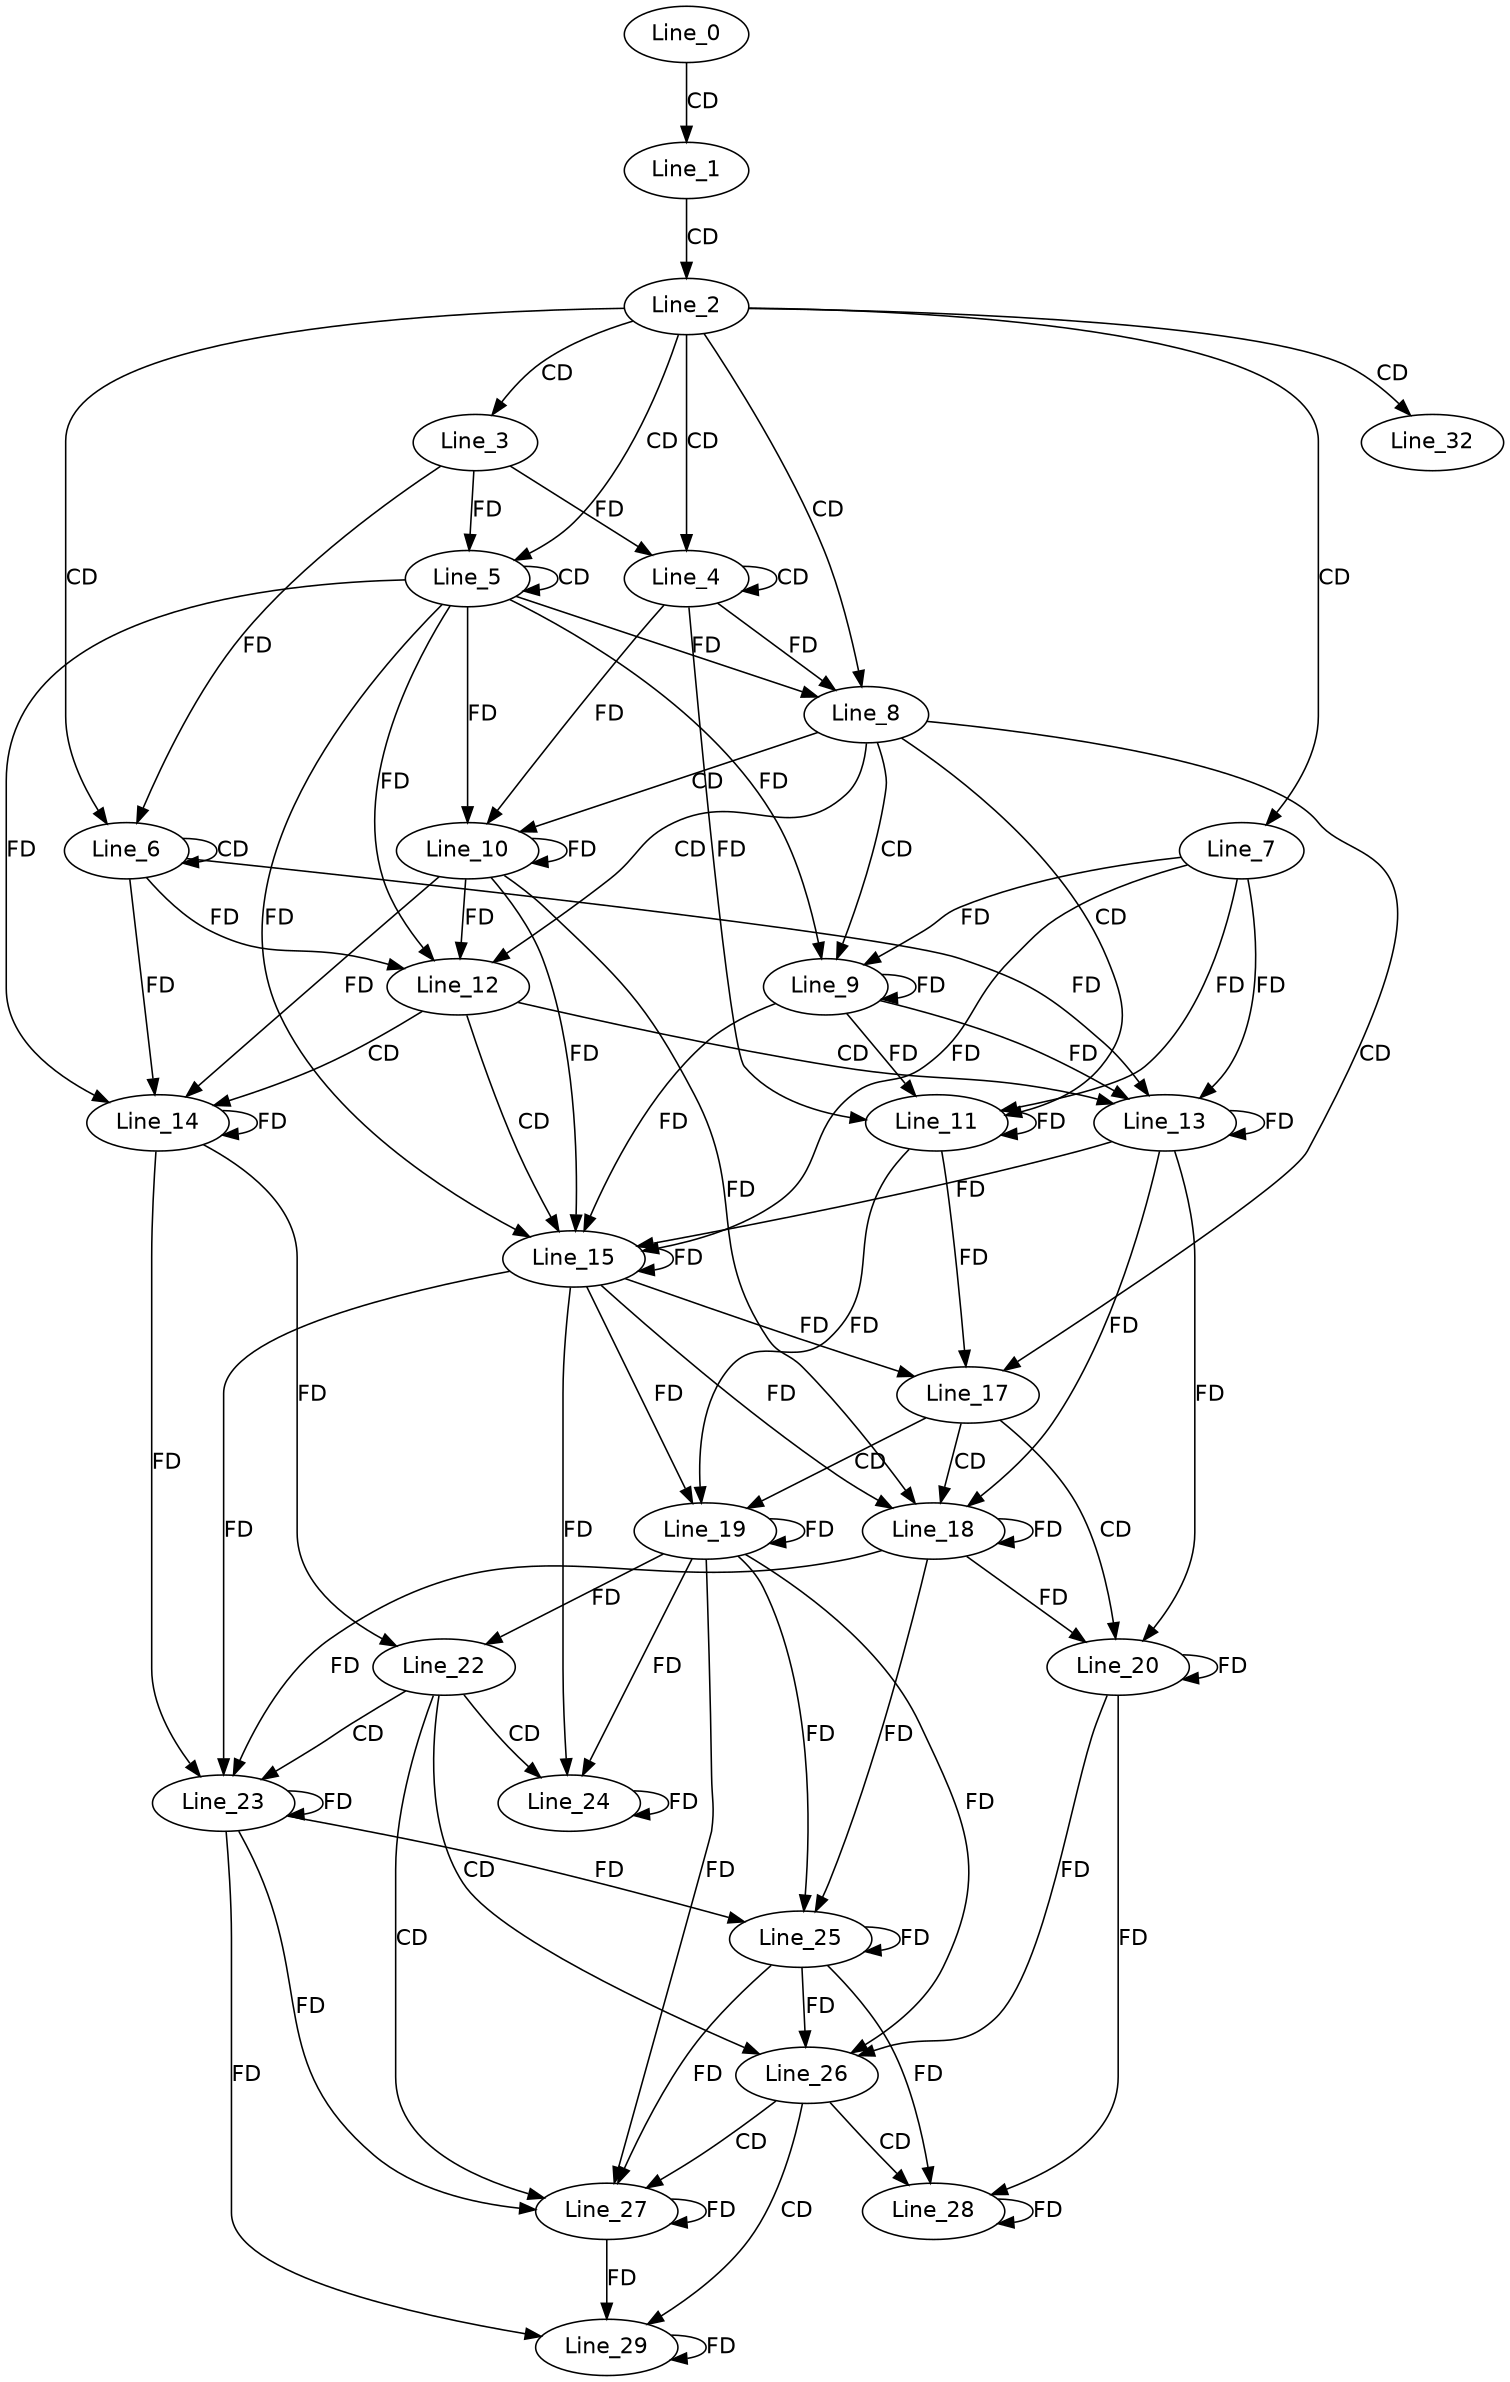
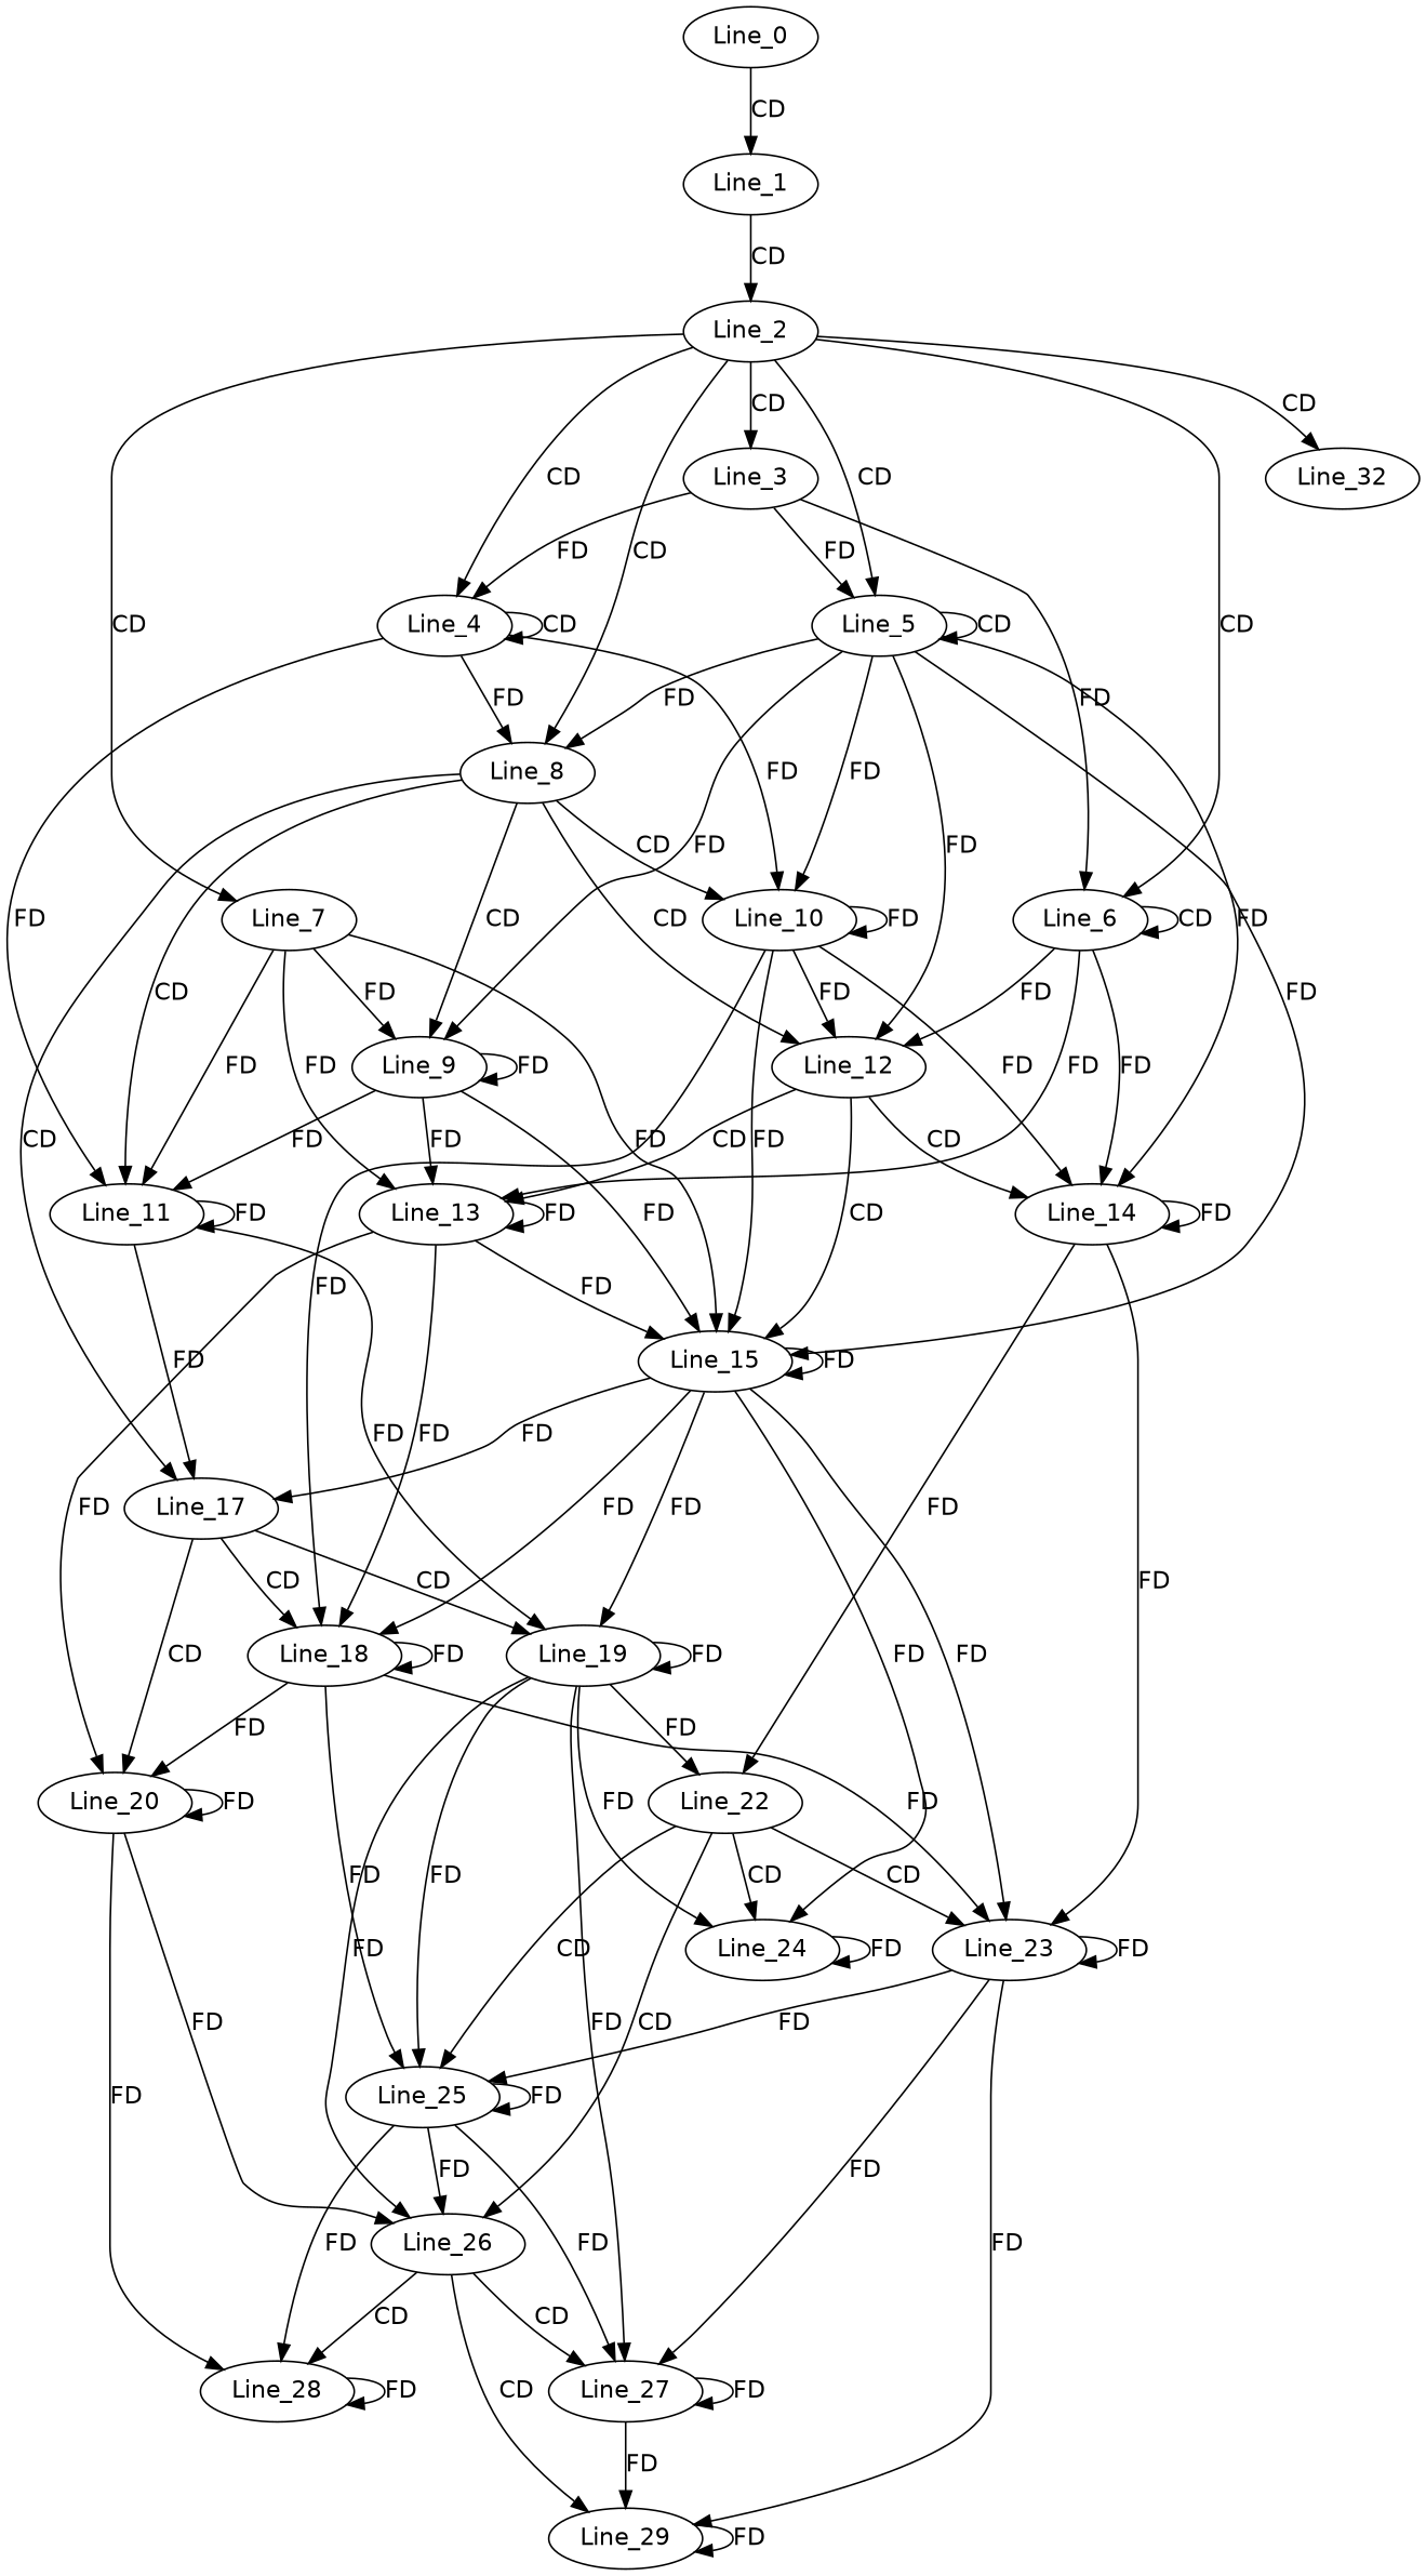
  digraph {
    fontname="DejaVu Sans"
    node [fontname="DejaVu Sans"]
    edge [fontname="DejaVu Sans"]
    Line_0
    Line_1
    Line_2
    Line_3
    Line_4
    Line_5
    Line_6
    Line_7
    Line_8
    Line_32
    Line_10
    Line_11
    Line_9
    Line_12
    Line_14
    Line_15
    Line_13
    Line_17
    Line_18
    Line_19
    Line_22
    Line_23
    Line_24
    Line_20
    Line_25
    Line_26
    Line_27
    Line_28
    Line_29
    Line_0 -> Line_1 [label=CD]
    Line_1 -> Line_2 [label=CD]
    Line_2 -> Line_3 [label=CD]
    Line_2 -> Line_4 [label=CD]
    Line_2 -> Line_5 [label=CD]
    Line_2 -> Line_6 [label=CD]
    Line_2 -> Line_7 [label=CD]
    Line_2 -> Line_8 [label=CD]
    Line_2 -> Line_32 [label=CD]
    Line_3 -> Line_4 [label=FD]
    Line_3 -> Line_5 [label=FD]
    Line_3 -> Line_6 [label=FD]
    Line_4 -> Line_4 [label=CD]
    Line_4 -> Line_8 [label=FD]
    Line_4 -> Line_10 [label=FD]
    Line_4 -> Line_11 [label=FD]
    Line_5 -> Line_5 [label=CD]
    Line_5 -> Line_8 [label=FD]
    Line_5 -> Line_10 [label=FD]
    Line_5 -> Line_9 [label=FD]
    Line_5 -> Line_12 [label=FD]
    Line_5 -> Line_14 [label=FD]
    Line_5 -> Line_15 [label=FD]
    Line_6 -> Line_6 [label=CD]
    Line_6 -> Line_12 [label=FD]
    Line_6 -> Line_14 [label=FD]
    Line_6 -> Line_13 [label=FD]
    Line_7 -> Line_11 [label=FD]
    Line_7 -> Line_9 [label=FD]
    Line_7 -> Line_15 [label=FD]
    Line_7 -> Line_13 [label=FD]
    Line_8 -> Line_10 [label=CD]
    Line_8 -> Line_11 [label=CD]
    Line_8 -> Line_9 [label=CD]
    Line_8 -> Line_12 [label=CD]
    Line_8 -> Line_17 [label=CD]
    Line_10 -> Line_10 [label=FD]
    Line_10 -> Line_12 [label=FD]
    Line_10 -> Line_14 [label=FD]
    Line_10 -> Line_15 [label=FD]
    Line_10 -> Line_18 [label=FD]
    Line_11 -> Line_11 [label=FD]
    Line_11 -> Line_17 [label=FD]
    Line_11 -> Line_19 [label=FD]
    Line_9 -> Line_11 [label=FD]
    Line_9 -> Line_9 [label=FD]
    Line_9 -> Line_15 [label=FD]
    Line_9 -> Line_13 [label=FD]
    Line_12 -> Line_14 [label=CD]
    Line_12 -> Line_15 [label=CD]
    Line_12 -> Line_13 [label=CD]
    Line_14 -> Line_14 [label=FD]
    Line_14 -> Line_22 [label=FD]
    Line_14 -> Line_23 [label=FD]
    Line_15 -> Line_15 [label=FD]
    Line_15 -> Line_17 [label=FD]
    Line_15 -> Line_18 [label=FD]
    Line_15 -> Line_19 [label=FD]
    Line_15 -> Line_23 [label=FD]
    Line_15 -> Line_24 [label=FD]
    Line_13 -> Line_15 [label=FD]
    Line_13 -> Line_13 [label=FD]
    Line_13 -> Line_18 [label=FD]
    Line_13 -> Line_20 [label=FD]
    Line_17 -> Line_18 [label=CD]
    Line_17 -> Line_19 [label=CD]
    Line_17 -> Line_20 [label=CD]
    Line_18 -> Line_18 [label=FD]
    Line_18 -> Line_23 [label=FD]
    Line_18 -> Line_20 [label=FD]
    Line_18 -> Line_25 [label=FD]
    Line_19 -> Line_19 [label=FD]
    Line_19 -> Line_22 [label=FD]
    Line_19 -> Line_24 [label=FD]
    Line_19 -> Line_25 [label=FD]
    Line_19 -> Line_26 [label=FD]
    Line_19 -> Line_27 [label=FD]
    Line_22 -> Line_23 [label=CD]
    Line_22 -> Line_24 [label=CD]
-   Line_22 -> Line_27 [label=CD]
+   Line_22 -> Line_25 [label=CD]
    Line_22 -> Line_26 [label=CD]
    Line_23 -> Line_23 [label=FD]
    Line_23 -> Line_25 [label=FD]
    Line_23 -> Line_27 [label=FD]
    Line_23 -> Line_29 [label=FD]
    Line_24 -> Line_24 [label=FD]
    Line_20 -> Line_20 [label=FD]
    Line_20 -> Line_26 [label=FD]
    Line_20 -> Line_28 [label=FD]
    Line_25 -> Line_25 [label=FD]
    Line_25 -> Line_26 [label=FD]
    Line_25 -> Line_27 [label=FD]
    Line_25 -> Line_28 [label=FD]
    Line_26 -> Line_27 [label=CD]
    Line_26 -> Line_28 [label=CD]
    Line_26 -> Line_29 [label=CD]
    Line_27 -> Line_27 [label=FD]
    Line_27 -> Line_29 [label=FD]
    Line_28 -> Line_28 [label=FD]
    Line_29 -> Line_29 [label=FD]
  }
